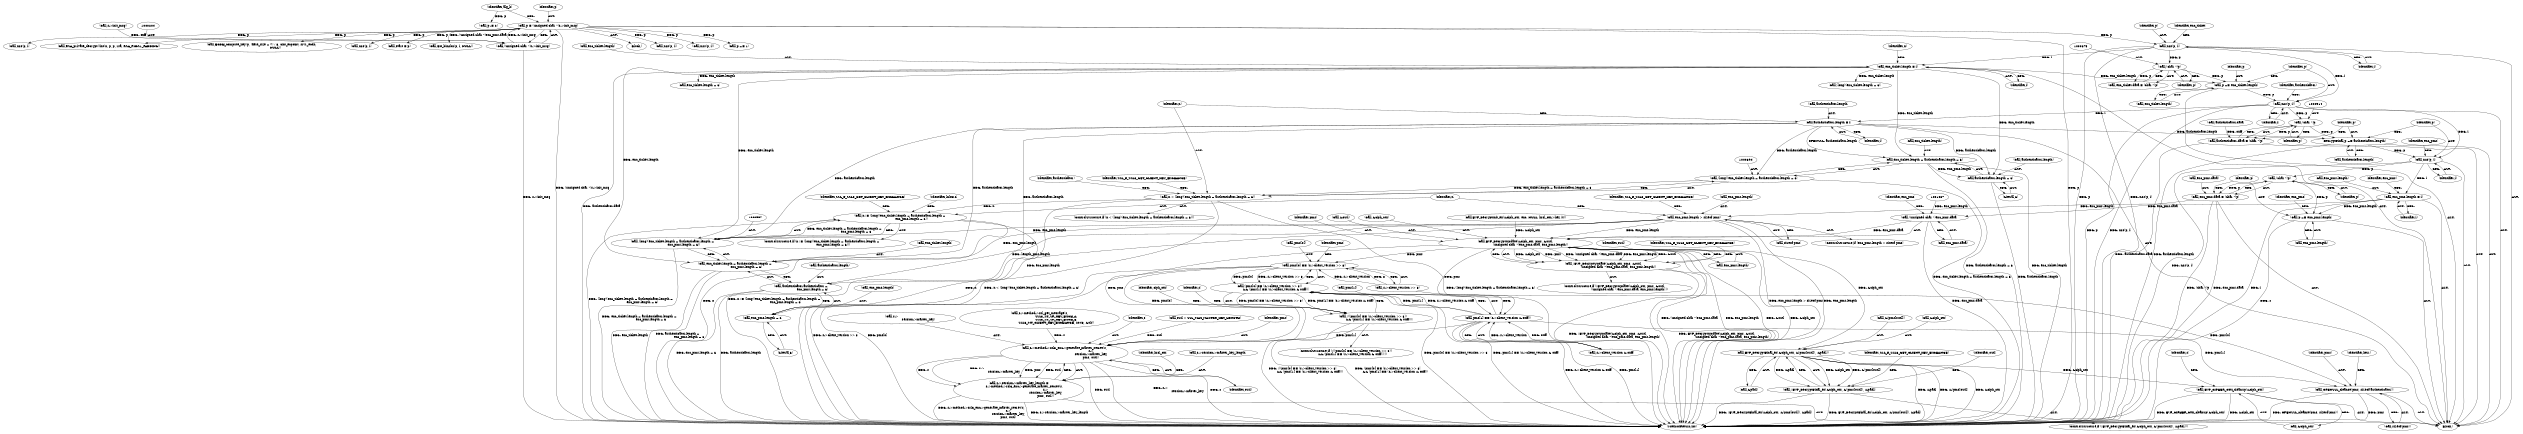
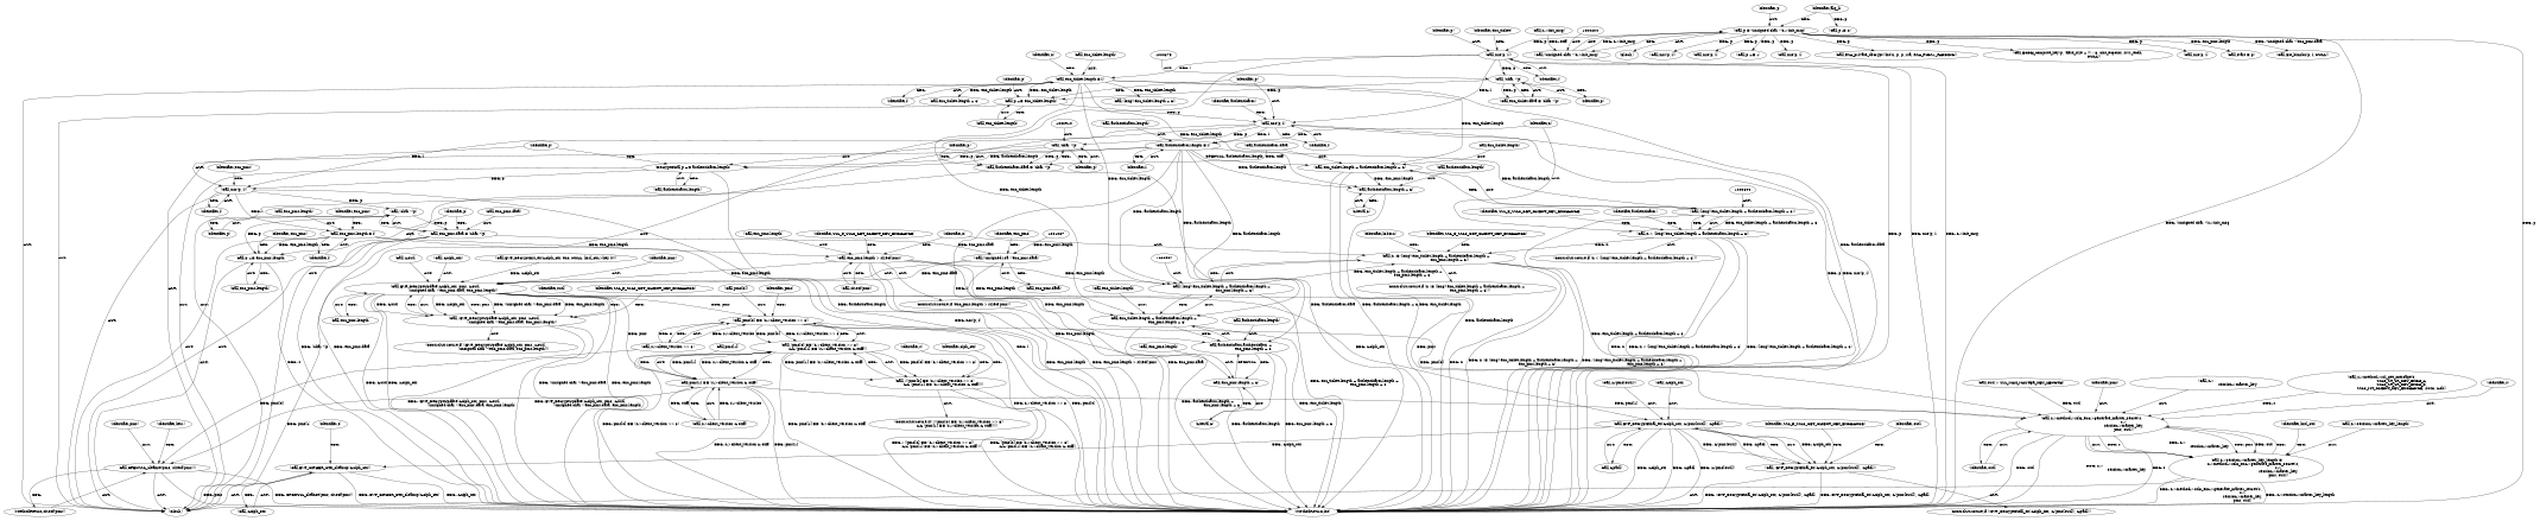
  digraph {
    n1 [label="(Call,p += enc_ticket.length)"]
    n2 [label="(Call,n2s(p, i))"]
    n3 [label="(Call,enc_ticket.length)"]
    n4 [label="(Block,)"]
    n5 [label="(MethodReturn,int)"]
    n6 [label="(Call,authenticator.length = i)"]
    n7 [label="(Call,n2s(p, i))"]
    n8 [label="(Call,(char *)p)"]
    n9 [label="(Identifier,i)"]
    n10 [label="(Call,enc_ticket.length = i)"]
    n11 [label="(Call,enc_ticket.length + authenticator.length + 6)"]
    n12 [label="(Call,(long)(enc_ticket.length + authenticator.length +\n                        enc_pms.length + 6))"]
    n13 [label="(Call,enc_ticket.length + authenticator.length +\n                        enc_pms.length + 6)"]
    n14 [label="(Call,(long)(enc_ticket.length + 6))"]
    n15 [label="(Identifier,i)"]
    n16 [label="(Call,enc_ticket.length + 6)"]
    n17 [label="(Call,authenticator.length + 6)"]
    n18 [label="(Call,(long)(enc_ticket.length + authenticator.length + 6))"]
    n19 [label="(Call,n < (long)(enc_ticket.length + authenticator.length + 6))"]
    n20 [label="(Call,n != (long)(enc_ticket.length + authenticator.length +\n                        enc_pms.length + 6))"]
    n21 [label="(Call,authenticator.authenticator +\n                        enc_pms.length + 6)"]
    n22 [label="(Call,n2s(p, i))"]
    n23 [label="(Call,(char *)p)"]
    n24 [label="(Identifier,i)"]
    n25 [label="(Identifier,p)"]
    n26 [label="(Call,enc_ticket.data = (char *)p)"]
    n27 [label="(Call,p = (unsigned char *)s->init_msg)"]
    n28 [label="(Call,(unsigned char *)s->init_msg)"]
    n29 [label="(Block,)"]
    n30 [label="(Call,n2s(p, i))"]
    n31 [label="(Call,n2s(p, i))"]
    n32 [label="(Call,p += 1)"]
    n33 [label="(Call,n2s(p, i))"]
    n34 [label="(Call,RSA_private_decrypt((int)n, p, p, rsa, RSA_PKCS1_PADDING))"]
    n35 [label="(Call,ECDH_compute_key(p, (field_size + 7) / 8, clnt_ecpoint, srvr_ecdh,\n                             NULL))"]
    n36 [label="(Call,n2s(p, i))"]
    n37 [label="(Call,start = p)"]
    n38 [label="(Call,BN_bin2bn(p, i, NULL))"]
    n39 [label="(Call,p -= 2)"]
    n40 [label="(Call,s->init_msg)"]
    n41 [label="(DecryptFinal,p += authenticator.length)"]
    n42 [label="(Identifier,i)"]
    n43 [label="(Call,enc_pms.length = i)"]
    n44 [label="(Call,(char *)p)"]
    n45 [label="(Identifier,i)"]
    n46 [label="(Call,authenticator.data = (char *)p)"]
    n47 [label="(Identifier,p)"]
    n48 [label="(Literal,6)"]
    n49 [label="(Call,authenticator.length)"]
    n50 [label="(Call,enc_pms.length + 6)"]
    n51 [label="(ControlStructure,if (n < (long)(enc_ticket.length + authenticator.length + 6)))"]
    n52 [label="(ControlStructure,if (n != (long)(enc_ticket.length + authenticator.length +\n                        enc_pms.length + 6)))"]
    n53 [label="(Call,p += enc_pms.length)"]
    n54 [label="(Call,enc_pms.length > sizeof pms)"]
    n55 [label="(Identifier,i)"]
    n56 [label="(Call,enc_pms.data = (char *)p)"]
    n57 [label="(Identifier,p)"]
    n58 [label="(Call,enc_pms.length)"]
    n59 [label="(Call,EVP_DecryptUpdate(&ciph_ctx, pms, &outl,\n                               (unsigned char *)enc_pms.data, enc_pms.length))"]
    n60 [label="(Call,sizeof pms)"]
    n61 [label="(ControlStructure,if (enc_pms.length > sizeof pms))"]
    n62 [label="(Literal,6)"]
    n63 [label="(Call,!EVP_DecryptUpdate(&ciph_ctx, pms, &outl,\n                               (unsigned char *)enc_pms.data, enc_pms.length))"]
    n64 [label="(Call,EVP_DecryptFinal_ex(&ciph_ctx, &(pms[outl]), &padl))"]
    n65 [label="(Call,pms[0] == (s->client_version >> 8))"]
    n66 [label="(Call,s->method->ssl3_enc->generate_master_secret(s,\n                                                        s->\n                                                        session->master_key,\n                                                        pms, outl))"]
    n67 [label="(Call,pms[1] == (s->client_version & 0xff))"]
    n68 [label="(Call,enc_pms.length)"]
    n69 [label="(ControlStructure,if (!EVP_DecryptUpdate(&ciph_ctx, pms, &outl,\n                               (unsigned char *)enc_pms.data, enc_pms.length)))"]
    n70 [label="(Call,!EVP_DecryptFinal_ex(&ciph_ctx, &(pms[outl]), &padl))"]
    n71 [label="(Call,EVP_CIPHER_CTX_cleanup(&ciph_ctx))"]
    n72 [label="(Call,&padl)"]
    n73 [label="(Call,(pms[0] == (s->client_version >> 8))\n              && (pms[1] == (s->client_version & 0xff)))"]
    n74 [label="(Call,s->client_version >> 8)"]
    n75 [label="(Call,s->session->master_key_length =\n            s->method->ssl3_enc->generate_master_secret(s,\n                                                        s->\n                                                        session->master_key,\n                                                        pms, outl))"]
    n76 [label="(Identifier,outl)"]
-   n77 [label="(Call,OPENSSL_cleanse(pms, sizeof(authenticator)))"]
+   n77 [label="(Call,OPENSSL_cleanse(pms, sizeof(pms)))"]
    n78 [label="(Call,s->client_version & 0xff)"]
    n79 [label="(ControlStructure,if (!EVP_DecryptFinal_ex(&ciph_ctx, &(pms[outl]), &padl)))"]
    n80 [label="(Call,&ciph_ctx)"]
    n81 [label="(Call,!((pms[0] == (s->client_version >> 8))\n              && (pms[1] == (s->client_version & 0xff))))"]
-   n82 [label="(Call,sizeof(pms))"]
+   n82 [label="(MethodReturn,sizeof(pms))"]
    n83 [label="(ControlStructure,if (!((pms[0] == (s->client_version >> 8))\n              && (pms[1] == (s->client_version & 0xff)))))"]
-   n84 [label="(Call,(unsigned char *)enc_pms.data)"]
+   n84 [label="(Call,(unsigned rsa *)enc_pms.data)"]
    n85 [label="(Call,enc_pms.data)"]
    n86 [label="(Call,authenticator.length)"]
    n87 [label="(Call,authenticator.length)"]
    n88 [label="(Identifier,authenticator)"]
    n89 [label="(Identifier,alg_k)"]
    n90 [label="(Identifier,pms)"]
    n91 [label="(Call,&outl)"]
    n92 [label="(Identifier,n)"]
    n93 [label="(Identifier,enc_pms)"]
    n94 [label="(Call,&ciph_ctx)"]
    n95 [label="(Identifier,SSL_F_SSL3_GET_CLIENT_KEY_EXCHANGE)"]
    n96 [label="(Call,enc_ticket.length)"]
    n97 [label="(Identifier,p)"]
    n98 [label="(Call,enc_pms.data)"]
    n99 [label="(Identifier,kssl_ctx)"]
    n100 [label="(Identifier,authenticator)"]
    n101 [label="(Call,EVP_DecryptInit_ex(&ciph_ctx, enc, NULL, kssl_ctx->key, iv))"]
    n102 [label="(Identifier,outl)"]
    n103 [label="(Identifier,n)"]
    n104 [label="(Call,s->session->master_key_length)"]
    n105 [label="(Identifier,s)"]
    n106 [label="(Call,outl > SSL_MAX_MASTER_KEY_LENGTH)"]
    n107 [label="(Identifier,pms)"]
    n108 [label="(Identifier,pms)"]
    n109 [label="(Identifier,enc_pms)"]
    n110 [label="(Call,s->\n                                                        session->master_key)"]
    n111 [label="(Call,s->method->ssl_get_message(s,\n                                   SSL3_ST_SR_KEY_EXCH_A,\n                                   SSL3_ST_SR_KEY_EXCH_B,\n                                   SSL3_MT_CLIENT_KEY_EXCHANGE, 2048, &ok))"]
    n112 [label="(Call,authenticator.data)"]
    n113 [label="(Identifier,p)"]
    n114 [label="(Identifier,p)"]
    n115 [label="(Call,pms[0])"]
    n116 [label="(Identifier,pms)"]
    n117 [label="(Identifier,SSL_F_SSL3_GET_CLIENT_KEY_EXCHANGE)"]
    n118 [label="(Identifier,n)"]
    n119 [label="(Call,enc_pms.length)"]
    n120 [label="(Identifier,enc_pms)"]
    n121 [label="(Call,enc_pms.length)"]
    n122 [label="(Identifier,s)"]
    n123 [label="(Identifier,kerr)"]
    n124 [label="(Identifier,ciph_ctx)"]
    n125 [label="(Call,&(pms[outl]))"]
    n126 [label="(Call,authenticator.length)"]
    n127 [label="(Identifier,p)"]
    n128 [label="(Identifier,p)"]
    n129 [label="(Identifier,krb5rc)"]
    n130 [label="(Identifier,outl)"]
    n131 [label="(Identifier,s)"]
    n132 [label="(Identifier,p)"]
    n133 [label="(Call,enc_ticket.length)"]
    n134 [label="(Identifier,SSL_F_SSL3_GET_CLIENT_KEY_EXCHANGE)"]
    n135 [label="(Identifier,p)"]
    n136 [label="(Identifier,enc_ticket)"]
    n137 [label="(Call,enc_pms.length)"]
    n138 [label="(Call,enc_ticket.length)"]
    n139 [label="(Call,&ciph_ctx)"]
    n140 [label="(Identifier,SSL_F_SSL3_GET_CLIENT_KEY_EXCHANGE)"]
    n141 [label="(Identifier,enc_pms)"]
    n142 [label="(Identifier,SSL_F_SSL3_GET_CLIENT_KEY_EXCHANGE)"]
    n143 [label="(Call,pms[1])"]
    1000204
    1000875
    1000894
    1000957
    1001087
    1000914
    n1 -> n2 [label="DDG: p"]
    n1 -> n3 [label="CFG: "]
    n1 -> n4 [label="AST: "]
    n2 -> n4 [label="AST: "]
    n2 -> n5 [label="DDG: p"]
    n2 -> n5 [label="DDG: n2s(p, i)"]
    n2 -> n6 [label="DDG: i"]
    n2 -> n7 [label="DDG: i"]
    n2 -> n8 [label="DDG: p"]
    n2 -> n9 [label="CFG: "]
    n3 -> n1 [label="AST: "]
    n6 -> n4 [label="AST: "]
+   n6 -> n5 [label="DDG: i"]
    n6 -> n11 [label="OPENSSL: authenticator.length"]
    n6 -> n12 [label="DDG: authenticator.length"]
    n6 -> n13 [label="DDG: authenticator.length"]
    n6 -> n17 [label="DDG: authenticator.length"]
    n6 -> n18 [label="DDG: authenticator.length"]
    n6 -> n21 [label="DDG: authenticator.length"]
    n6 -> n41 [label="DDG: authenticator.length"]
    n6 -> n42 [label="CFG: "]
    n7 -> n4 [label="AST: "]
    n7 -> n5 [label="DDG: n2s(p, i)"]
    n7 -> n43 [label="DDG: i"]
    n7 -> n44 [label="DDG: p"]
    n7 -> n45 [label="CFG: "]
    n8 -> n41 [label="DDG: p"]
    n8 -> n46 [label="AST: "]
    n8 -> n46 [label="DDG: p"]
    n8 -> n47 [label="CFG: "]
    n9 -> n2 [label="AST: "]
    n10 -> n1 [label="DDG: enc_ticket.length"]
    n10 -> n4 [label="AST: "]
    n10 -> n5 [label="DDG: authenticator.data"]
    n10 -> n11 [label="DDG: enc_ticket.length"]
    n10 -> n12 [label="DDG: enc_ticket.length"]
    n10 -> n13 [label="DDG: enc_ticket.length"]
    n10 -> n14 [label="DDG: enc_ticket.length"]
    n10 -> n15 [label="CFG: "]
    n10 -> n16 [label="DDG: enc_ticket.length"]
    n10 -> n17 [label="DDG: enc_ticket.length"]
    n11 -> n5 [label="DDG: authenticator.length + 6"]
    n11 -> n5 [label="DDG: enc_ticket.length"]
    n11 -> n17 [label="DDG: enc_pms.length"]
    n11 -> n18 [label="AST: "]
    n12 -> n5 [label="DDG: enc_ticket.length + authenticator.length +\n                        enc_pms.length + 6"]
    n12 -> n13 [label="CFG: "]
    n12 -> n20 [label="AST: "]
    n12 -> n20 [label="DDG: enc_ticket.length + authenticator.length +\n                        enc_pms.length + 6"]
    n13 -> n5 [label="DDG: authenticator.length +\n                        enc_pms.length + 6"]
    n13 -> n5 [label="DDG: enc_ticket.length"]
    n13 -> n12 [label="AST: "]
    n13 -> n21 [label="CFG: "]
    n15 -> n10 [label="AST: "]
    n17 -> n5 [label="DDG: authenticator.length"]
-   n17 -> n11 [label="AST: "]
+   n112 -> n11 [label="AST: "]
    n17 -> n48 [label="CFG: "]
    n18 -> n5 [label="DDG: enc_ticket.length + authenticator.length + 6"]
    n18 -> n11 [label="CFG: "]
    n18 -> n19 [label="AST: "]
    n18 -> n19 [label="DDG: enc_ticket.length + authenticator.length + 6"]
    n19 -> n5 [label="DDG: n < (long)(enc_ticket.length + authenticator.length + 6)"]
    n19 -> n5 [label="DDG: (long)(enc_ticket.length + authenticator.length + 6)"]
    n19 -> n5 [label="DDG: n"]
    n19 -> n18 [label="CFG: "]
    n19 -> n20 [label="DDG: n"]
    n19 -> n51 [label="AST: "]
    n20 -> n5 [label="DDG: n"]
    n20 -> n5 [label="DDG: n != (long)(enc_ticket.length + authenticator.length +\n                        enc_pms.length + 6)"]
    n20 -> n5 [label="DDG: (long)(enc_ticket.length + authenticator.length +\n                        enc_pms.length + 6)"]
    n20 -> n12 [label="CFG: "]
    n20 -> n52 [label="AST: "]
    n21 -> n5 [label="DDG: enc_pms.length + 6"]
    n21 -> n5 [label="DDG: authenticator.length"]
    n21 -> n13 [label="AST: "]
    n21 -> n50 [label="CFG: "]
    n22 -> n2 [label="DDG: i"]
    n22 -> n4 [label="AST: "]
    n22 -> n5 [label="DDG: p"]
    n22 -> n5 [label="DDG: n2s(p, i)"]
    n22 -> n10 [label="DDG: i"]
    n22 -> n23 [label="DDG: p"]
    n22 -> n24 [label="CFG: "]
    n23 -> n1 [label="DDG: p"]
    n23 -> n25 [label="CFG: "]
    n23 -> n26 [label="AST: "]
    n23 -> n26 [label="DDG: p"]
    n24 -> n22 [label="AST: "]
    n25 -> n23 [label="AST: "]
    n26 -> n23 [label="CFG: "]
    n27 -> n5 [label="DDG: (unsigned char *)s->init_msg"]
    n27 -> n5 [label="DDG: p"]
    n27 -> n22 [label="DDG: p"]
    n27 -> n28 [label="CFG: "]
    n27 -> n29 [label="AST: "]
    n27 -> n30 [label="DDG: p"]
    n27 -> n31 [label="DDG: p"]
    n27 -> n32 [label="DDG: p"]
    n27 -> n33 [label="DDG: p"]
    n27 -> n34 [label="DDG: p"]
    n27 -> n35 [label="DDG: p"]
    n27 -> n36 [label="DDG: p"]
-   n27 -> n37 [label="DDG: p"]
+   n27 -> n37 [label="DDG: enc_pms.length"]
    n27 -> n38 [label="DDG: (unsigned char *)enc_pms.data"]
    n28 -> n5 [label="DDG: s->init_msg"]
    n28 -> n27 [label="AST: "]
    n28 -> n27 [label="DDG: s->init_msg"]
    n40 -> n28 [label="DDG: 0xff"]
    n41 -> n4 [label="AST: "]
    n41 -> n5 [label="DDG: authenticator.length"]
    n41 -> n7 [label="DDG: p"]
    n41 -> n49 [label="CFG: "]
    n42 -> n6 [label="AST: "]
    n43 -> n4 [label="AST: "]
    n43 -> n5 [label="DDG: i"]
    n43 -> n53 [label="DDG: enc_pms.length"]
    n43 -> n54 [label="DDG: enc_pms.length"]
    n43 -> n55 [label="CFG: "]
    n44 -> n53 [label="DDG: p"]
    n44 -> n56 [label="AST: "]
    n44 -> n56 [label="DDG: p"]
    n44 -> n57 [label="CFG: "]
    n45 -> n7 [label="AST: "]
    n46 -> n4 [label="AST: "]
    n46 -> n5 [label="DDG: authenticator.data"]
    n46 -> n8 [label="CFG: "]
    n47 -> n8 [label="AST: "]
    n48 -> n17 [label="AST: "]
    n49 -> n41 [label="AST: "]
-   n50 -> n21 [label="AST: "]
+   n50 -> n21 [label="OPENSSL: "]
    n50 -> n62 [label="CFG: "]
    n53 -> n4 [label="AST: "]
    n53 -> n5 [label="DDG: s"]
    n53 -> n58 [label="CFG: "]
    n54 -> n5 [label="DDG: enc_pms.length > sizeof pms"]
    n54 -> n5 [label="DDG: enc_pms.length"]
    n54 -> n12 [label="DDG: enc_pms.length"]
    n54 -> n13 [label="DDG: enc_pms.length"]
-   n54 -> n21 [label="DDG: length_pms.length"]
-   n54 -> n50 [label="DDG: enc_pms.length"]
+   n54 -> n21 [label="DDG: enc_pms.length"]
+   n61 -> n50 [label="DDG: enc_pms.length"]
    n54 -> n59 [label="DDG: enc_pms.length"]
    n54 -> n60 [label="CFG: "]
    n54 -> n61 [label="AST: "]
    n55 -> n43 [label="AST: "]
    n56 -> n4 [label="AST: "]
    n56 -> n5 [label="DDG: (char *)p"]
    n56 -> n5 [label="DDG: enc_pms.data"]
    n56 -> n44 [label="CFG: "]
    n56 -> n84 [label="DDG: enc_pms.data"]
    n57 -> n44 [label="AST: "]
    n58 -> n53 [label="AST: "]
    n59 -> n5 [label="DDG: (unsigned char *)enc_pms.data"]
    n59 -> n5 [label="DDG: enc_pms.length"]
    n59 -> n5 [label="DDG: &outl"]
    n59 -> n5 [label="DDG: &ciph_ctx"]
    n59 -> n63 [label="AST: "]
    n59 -> n63 [label="DDG: &ciph_ctx"]
    n59 -> n63 [label="DDG: pms"]
    n59 -> n63 [label="DDG: (unsigned char *)enc_pms.data"]
    n59 -> n63 [label="DDG: enc_pms.length"]
    n59 -> n63 [label="DDG: &outl"]
    n59 -> n64 [label="DDG: &ciph_ctx"]
    n59 -> n65 [label="DDG: pms"]
    n59 -> n66 [label="DDG: pms"]
    n59 -> n67 [label="DDG: pms"]
    n59 -> n68 [label="CFG: "]
    n60 -> n54 [label="AST: "]
    n62 -> n50 [label="AST: "]
    n63 -> n5 [label="DDG: EVP_DecryptUpdate(&ciph_ctx, pms, &outl,\n                               (unsigned char *)enc_pms.data, enc_pms.length)"]
    n63 -> n5 [label="DDG: !EVP_DecryptUpdate(&ciph_ctx, pms, &outl,\n                               (unsigned char *)enc_pms.data, enc_pms.length)"]
    n63 -> n59 [label="CFG: "]
    n63 -> n69 [label="AST: "]
    n64 -> n5 [label="DDG: &padl"]
    n64 -> n5 [label="DDG: &(pms[outl])"]
    n64 -> n5 [label="DDG: &ciph_ctx"]
    n64 -> n70 [label="AST: "]
    n64 -> n70 [label="DDG: &ciph_ctx"]
    n64 -> n70 [label="DDG: &(pms[outl])"]
    n64 -> n70 [label="DDG: &padl"]
    n64 -> n71 [label="DDG: &ciph_ctx"]
    n64 -> n72 [label="CFG: "]
    n65 -> n5 [label="DDG: s->client_version >> 8"]
    n65 -> n5 [label="DDG: pms[0]"]
    n65 -> n66 [label="DDG: pms[0]"]
    n65 -> n73 [label="AST: "]
    n65 -> n73 [label="DDG: pms[0]"]
    n65 -> n73 [label="DDG: s->client_version >> 8"]
    n65 -> n74 [label="CFG: "]
    n66 -> n5 [label="DDG: outl"]
    n66 -> n5 [label="DDG: s->\n                                                        session->master_key"]
    n66 -> n5 [label="DDG: s"]
    n66 -> n75 [label="AST: "]
    n66 -> n75 [label="DDG: s"]
    n66 -> n75 [label="DDG: s->\n                                                        session->master_key"]
    n66 -> n75 [label="DDG: pms"]
    n66 -> n75 [label="DDG: outl"]
    n66 -> n76 [label="CFG: "]
    n67 -> n5 [label="DDG: s->client_version & 0xff"]
    n67 -> n5 [label="DDG: pms[1]"]
    n67 -> n66 [label="DDG: pms[1]"]
    n67 -> n73 [label="AST: "]
    n67 -> n73 [label="DDG: pms[1]"]
    n67 -> n73 [label="DDG: s->client_version & 0xff"]
    n67 -> n77 [label="DDG: pms[1]"]
    n67 -> n78 [label="CFG: "]
    n68 -> n59 [label="AST: "]
    n70 -> n5 [label="DDG: EVP_DecryptFinal_ex(&ciph_ctx, &(pms[outl]), &padl)"]
    n70 -> n5 [label="DDG: !EVP_DecryptFinal_ex(&ciph_ctx, &(pms[outl]), &padl)"]
    n70 -> n64 [label="CFG: "]
    n70 -> n79 [label="AST: "]
    n71 -> n4 [label="AST: "]
    n71 -> n5 [label="DDG: &ciph_ctx"]
    n71 -> n5 [label="DDG: EVP_CIPHER_CTX_cleanup(&ciph_ctx)"]
    n71 -> n80 [label="CFG: "]
    n72 -> n64 [label="AST: "]
    n73 -> n5 [label="DDG: pms[0] == (s->client_version >> 8)"]
    n73 -> n5 [label="DDG: pms[1] == (s->client_version & 0xff)"]
    n73 -> n65 [label="CFG: "]
    n73 -> n67 [label="CFG: "]
    n73 -> n81 [label="AST: "]
    n73 -> n81 [label="DDG: pms[0] == (s->client_version >> 8)"]
    n73 -> n81 [label="DDG: pms[1] == (s->client_version & 0xff)"]
    n74 -> n65 [label="AST: "]
    n74 -> n65 [label="DDG: s->client_version"]
    n74 -> n65 [label="DDG: 8"]
    n74 -> n77 [label="DDG: pms[0]"]
    n75 -> n4 [label="AST: "]
    n75 -> n5 [label="DDG: s->session->master_key_length"]
    n75 -> n5 [label="DDG: s->method->ssl3_enc->generate_master_secret(s,\n                                                        s->\n                                                        session->master_key,\n                                                        pms, outl)"]
    n75 -> n66 [label="CFG: "]
    n76 -> n66 [label="AST: "]
    n77 -> n4 [label="AST: "]
    n77 -> n5 [label="DDG: pms"]
    n77 -> n5 [label="DDG: OPENSSL_cleanse(pms, sizeof(pms))"]
    n77 -> n82 [label="CFG: "]
    n78 -> n67 [label="AST: "]
    n78 -> n67 [label="DDG: s->client_version"]
    n78 -> n67 [label="DDG: 0xff"]
    n80 -> n71 [label="AST: "]
    n81 -> n5 [label="DDG: (pms[0] == (s->client_version >> 8))\n              && (pms[1] == (s->client_version & 0xff))"]
    n81 -> n5 [label="DDG: !((pms[0] == (s->client_version >> 8))\n              && (pms[1] == (s->client_version & 0xff)))"]
    n81 -> n73 [label="CFG: "]
    n81 -> n83 [label="AST: "]
    n82 -> n77 [label="AST: "]
    n84 -> n5 [label="DDG: enc_pms.data"]
    n84 -> n59 [label="AST: "]
    n84 -> n59 [label="DDG: enc_pms.data"]
    n84 -> n85 [label="CFG: "]
    n85 -> n84 [label="AST: "]
    n86 -> n21 [label="AST: "]
    n87 -> n6 [label="AST: "]
    n88 -> n19 [label="CFG: "]
    n89 -> n27 [label="CFG: "]
    n89 -> n39 [label="DDG: p"]
    n90 -> n77 [label="AST: "]
    n91 -> n59 [label="AST: "]
    n92 -> n10 [label="CFG: "]
    n93 -> n43 [label="CFG: "]
    n94 -> n59 [label="AST: "]
    n95 -> n70 [label="CFG: "]
    n96 -> n13 [label="AST: "]
    n97 -> n41 [label="AST: "]
    n97 -> n46 [label="CFG: "]
    n98 -> n56 [label="AST: "]
    n99 -> n75 [label="CFG: "]
    n100 -> n2 [label="CFG: "]
    n101 -> n59 [label="DDG: &ciph_ctx"]
    n102 -> n70 [label="CFG: "]
    n103 -> n20 [label="AST: "]
    n103 -> n54 [label="CFG: "]
    n104 -> n75 [label="AST: "]
    n105 -> n81 [label="CFG: "]
    n106 -> n66 [label="DDG: outl"]
    n107 -> n66 [label="AST: "]
    n108 -> n59 [label="AST: "]
    n109 -> n53 [label="CFG: "]
    n110 -> n66 [label="AST: "]
    n111 -> n66 [label="DDG: s"]
    n112 -> n46 [label="DDG: 0xff"]
    n113 -> n7 [label="AST: "]
    n113 -> n41 [label="CFG: "]
    n114 -> n22 [label="AST: "]
    n115 -> n65 [label="AST: "]
    n116 -> n65 [label="CFG: "]
    n117 -> n20 [label="CFG: "]
    n118 -> n6 [label="CFG: "]
    n118 -> n19 [label="AST: "]
    n119 -> n54 [label="AST: "]
    n120 -> n84 [label="CFG: "]
    n121 -> n43 [label="AST: "]
    n122 -> n66 [label="AST: "]
    n123 -> n77 [label="CFG: "]
    n124 -> n81 [label="CFG: "]
    n125 -> n64 [label="AST: "]
    n126 -> n17 [label="AST: "]
    n127 -> n53 [label="AST: "]
    n127 -> n56 [label="CFG: "]
    n128 -> n27 [label="AST: "]
    n129 -> n20 [label="CFG: "]
    n130 -> n63 [label="CFG: "]
    n131 -> n71 [label="CFG: "]
    n132 -> n1 [label="CFG: "]
    n132 -> n2 [label="AST: "]
    n133 -> n11 [label="AST: "]
    n134 -> n63 [label="CFG: "]
    n135 -> n1 [label="AST: "]
    n136 -> n22 [label="CFG: "]
    n137 -> n50 [label="AST: "]
    n138 -> n10 [label="AST: "]
    n139 -> n64 [label="AST: "]
    n140 -> n19 [label="CFG: "]
    n141 -> n7 [label="CFG: "]
    n142 -> n54 [label="CFG: "]
    n143 -> n67 [label="DDG: "]
    1000204 -> n28 [label="AST: "]
    1000875 -> n23 [label="AST: "]
    1000894 -> n18 [label="AST: "]
    1000957 -> n12 [label="AST: "]
    1001087 -> n84 [label="DDG: enc_pms.length"]
    1000914 -> n8 [label="AST: "]
  }
